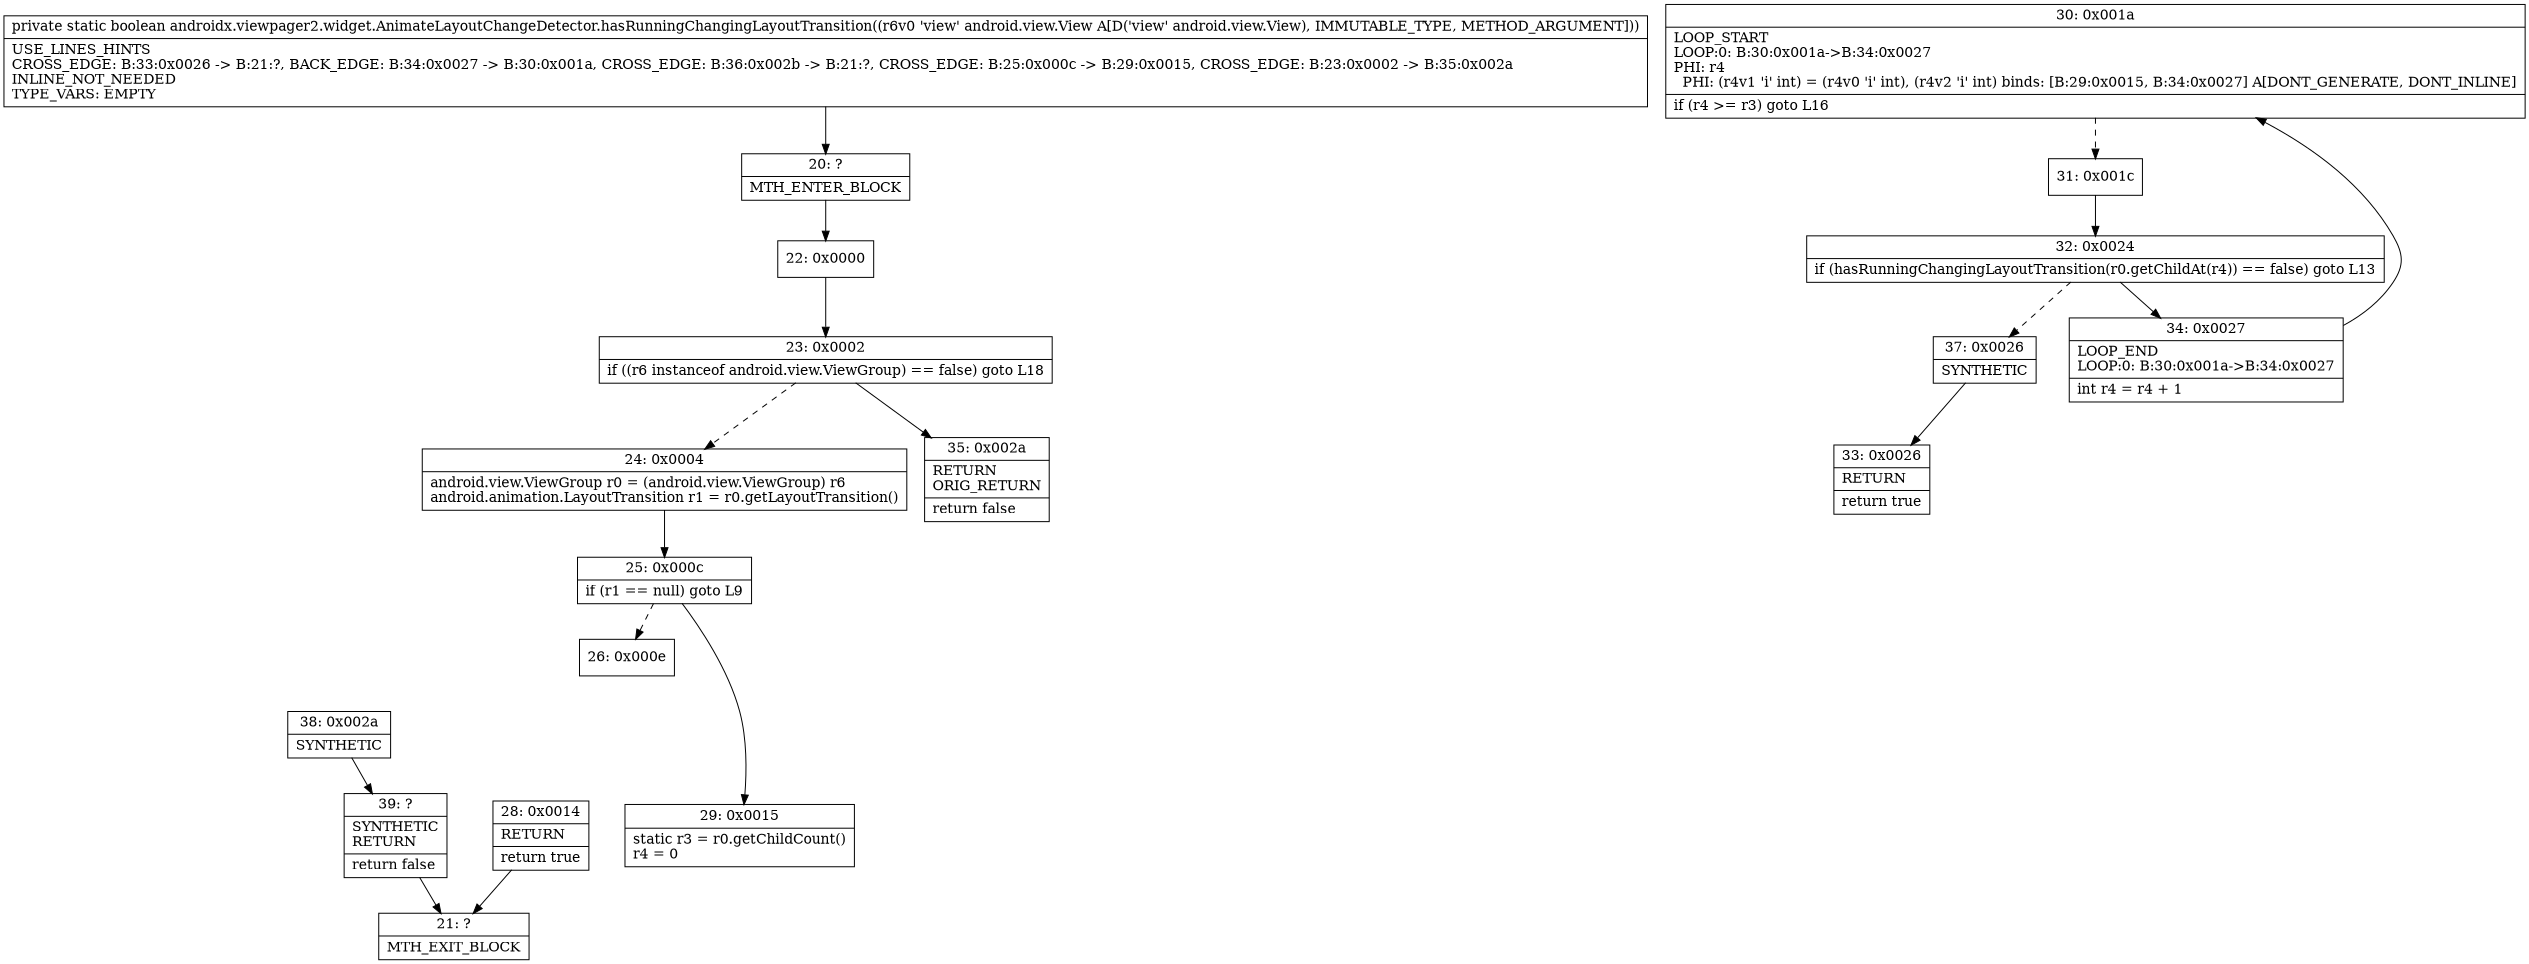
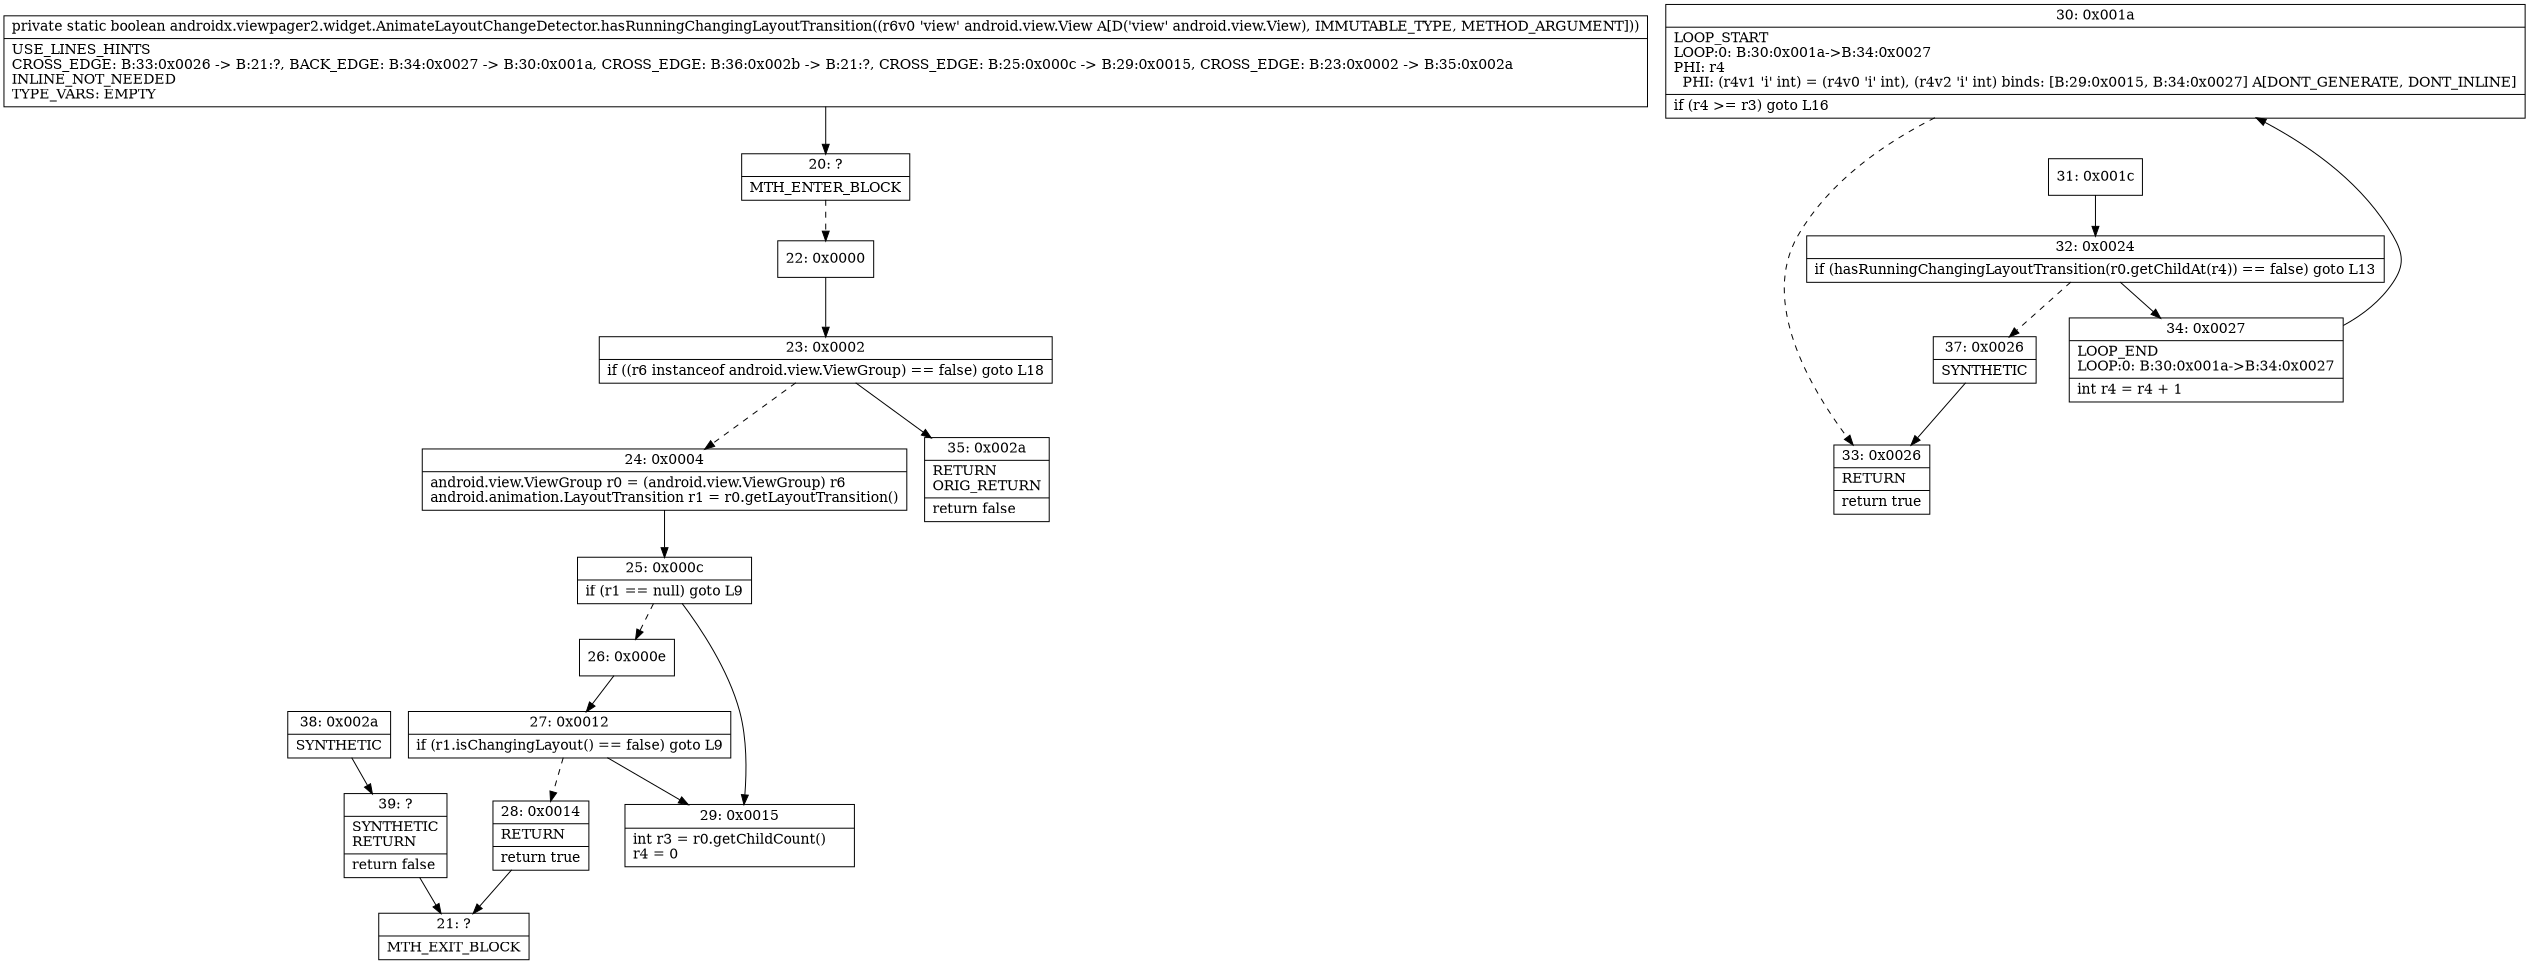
  digraph {
    node [shape=record]
    n1 [label="{20\:\ ?|MTH_ENTER_BLOCK\l}"]
    n2 [label="{22\:\ 0x0000}"]
    n3 [label="{23\:\ 0x0002|if ((r6 instanceof android.view.ViewGroup) == false) goto L18\l}"]
    n4 [label="{24\:\ 0x0004|android.view.ViewGroup r0 = (android.view.ViewGroup) r6\landroid.animation.LayoutTransition r1 = r0.getLayoutTransition()\l}"]
    n5 [label="{35\:\ 0x002a|RETURN\lORIG_RETURN\l|return false\l}"]
    n6 [label="{25\:\ 0x000c|if (r1 == null) goto L9\l}"]
    n7 [label="{26\:\ 0x000e}"]
-   n8 [label="{29\:\ 0x0015|static r3 = r0.getChildCount()\lr4 = 0\l}"]
+   n8 [label="{29\:\ 0x0015|int r3 = r0.getChildCount()\lr4 = 0\l}"]
+   n9 [label="{27\:\ 0x0012|if (r1.isChangingLayout() == false) goto L9\l}"]
    n10 [label="{28\:\ 0x0014|RETURN\l|return true\l}"]
    n11 [label="{21\:\ ?|MTH_EXIT_BLOCK\l}"]
    n12 [label="{30\:\ 0x001a|LOOP_START\lLOOP:0: B:30:0x001a\-\>B:34:0x0027\lPHI: r4 \l  PHI: (r4v1 'i' int) = (r4v0 'i' int), (r4v2 'i' int) binds: [B:29:0x0015, B:34:0x0027] A[DONT_GENERATE, DONT_INLINE]\l|if (r4 \>= r3) goto L16\l}"]
    n13 [label="{31\:\ 0x001c}"]
    n14 [label="{32\:\ 0x0024|if (hasRunningChangingLayoutTransition(r0.getChildAt(r4)) == false) goto L13\l}"]
    n15 [label="{38\:\ 0x002a|SYNTHETIC\l}"]
    n16 [label="{39\:\ ?|SYNTHETIC\lRETURN\l|return false\l}"]
    n17 [label="{34\:\ 0x0027|LOOP_END\lLOOP:0: B:30:0x001a\-\>B:34:0x0027\l|int r4 = r4 + 1\l}"]
    n18 [label="{37\:\ 0x0026|SYNTHETIC\l}"]
    n19 [label="{33\:\ 0x0026|RETURN\l|return true\l}"]
    n20 [label="{private static boolean androidx.viewpager2.widget.AnimateLayoutChangeDetector.hasRunningChangingLayoutTransition((r6v0 'view' android.view.View A[D('view' android.view.View), IMMUTABLE_TYPE, METHOD_ARGUMENT]))  | USE_LINES_HINTS\lCROSS_EDGE: B:33:0x0026 \-\> B:21:?, BACK_EDGE: B:34:0x0027 \-\> B:30:0x001a, CROSS_EDGE: B:36:0x002b \-\> B:21:?, CROSS_EDGE: B:25:0x000c \-\> B:29:0x0015, CROSS_EDGE: B:23:0x0002 \-\> B:35:0x002a\lINLINE_NOT_NEEDED\lTYPE_VARS: EMPTY\l}"]
-   n1 -> n2
+   n1 -> n2 [style=dashed]
    n2 -> n3
    n3 -> n4 [style=dashed]
    n3 -> n5
    n4 -> n6
    n6 -> n7 [style=dashed]
    n6 -> n8
+   n7 -> n9
+   n9 -> n8
+   n9 -> n10 [style=dashed]
    n10 -> n11
-   n12 -> n13 [style=dashed]
+   n12 -> n19 [style=dashed]
    n13 -> n14
    n14 -> n17
    n14 -> n18 [style=dashed]
    n15 -> n16
    n16 -> n11
    n17 -> n12
    n18 -> n19
    n20 -> n1
  }
